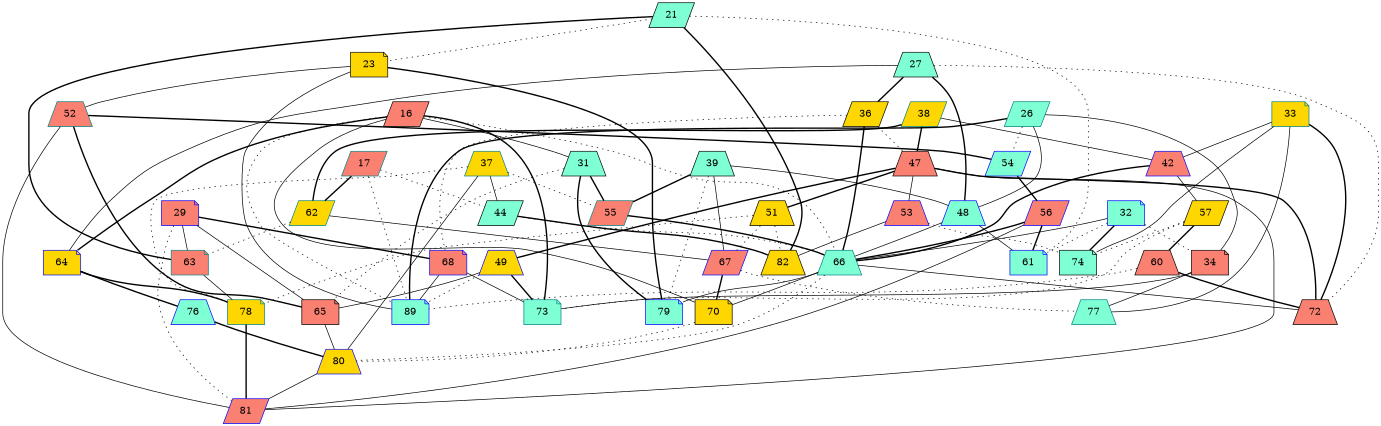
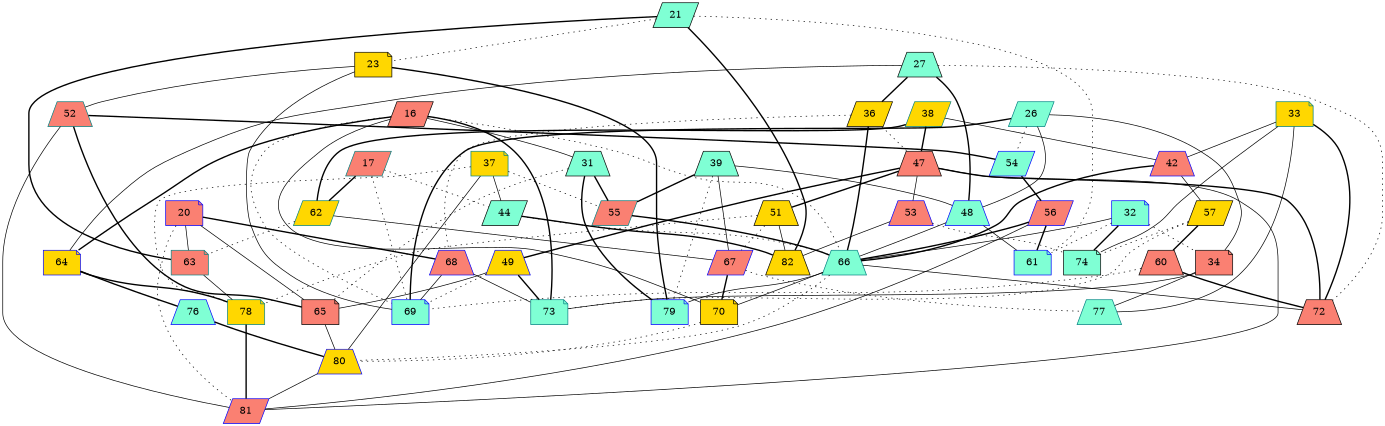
  graph {
    node [color=black fillcolor=salmon shape=trapezium style=filled]
    edge [style=solid]
    16 [shape=parallelogram super="+3+14"]
    31 [fillcolor=aquamarine]
    64 [color=blue fillcolor=gold shape=note super="+19"]
    66 [color=teal fillcolor=aquamarine super="+4+15+50+25"]
-   69 [color=blue fillcolor=aquamarine shape=note super="+41" label=89]
+   69 [color=blue fillcolor=aquamarine shape=note super="+41"]
    70 [fillcolor=gold shape=note super="+40"]
    73 [color=teal fillcolor=aquamarine shape=note super="+71"]
    65 [shape=note super="+59"]
    79 [color=blue fillcolor=aquamarine shape=note super="+11"]
    55 [color=teal shape=parallelogram]
    78 [color=teal fillcolor=gold shape=note super="+75"]
    76 [color=blue fillcolor=aquamarine]
    72 [super="+46"]
    80 [color=blue fillcolor=gold super="+35+45"]
    17 [color=teal shape=parallelogram]
    44 [fillcolor=aquamarine shape=parallelogram]
    62 [color=teal fillcolor=gold shape=parallelogram]
    82 [fillcolor=gold]
    63 [color=teal shape=note]
    67 [color=blue shape=parallelogram super="+58"]
-   20 [color=blue shape=note label=29]
-   68 [color=blue shape=note]
+   20 [color=blue shape=note]
+   68 [color=blue]
    81 [color=blue shape=parallelogram super="+6+18"]
    21 [fillcolor=aquamarine shape=parallelogram]
    23 [fillcolor=gold shape=note]
    61 [color=blue fillcolor=aquamarine shape=note]
    52 [color=teal]
    38 [color=teal fillcolor=gold shape=parallelogram super="+1"]
    42 [color=blue]
    47 [super="+9+28+30"]
    57 [fillcolor=gold shape=parallelogram super="+13"]
    74 [fillcolor=aquamarine shape=note super="+43"]
    60
    54 [color=blue fillcolor=aquamarine shape=parallelogram]
    26 [color=teal fillcolor=aquamarine shape=parallelogram]
    34 [shape=note]
    48 [color=blue fillcolor=aquamarine super="+29"]
    77 [color=teal fillcolor=aquamarine]
    56 [color=blue shape=parallelogram]
    36 [fillcolor=gold shape=parallelogram super="+8"]
    27 [fillcolor=aquamarine]
    32 [color=blue fillcolor=aquamarine shape=note]
    33 [color=teal fillcolor=gold shape=note]
    49 [color=blue fillcolor=gold]
    51 [fillcolor=gold]
    53 [color=blue]
-   37 [color=teal fillcolor=gold]
+   37 [color=teal fillcolor=gold shape=note]
    39 [fillcolor=aquamarine super="+24"]
    16 -- 31
    16 -- 64 [style=bold]
    16 -- 66 [style=dotted]
    16 -- 69 [style=dotted]
    16 -- 70 [weight=2]
    16 -- 73 [style=bold weight=2]
    31 -- 65 [style=dotted]
    31 -- 79 [style=bold]
    31 -- 55 [style=bold]
    64 -- 78 [style=bold weight=2]
    64 -- 76 [style=bold weight=2]
    66 -- 70
    66 -- 79 [weight=2]
    66 -- 72
    66 -- 80 [style=dotted weight=2]
    70 -- 80 [style=dotted weight=2]
    65 -- 80 [weight=2]
    55 -- 66 [style=bold]
    78 -- 81 [style=bold weight=3]
    76 -- 80 [style=bold weight=2]
    80 -- 81
    17 -- 69 [style=dotted]
    17 -- 44 [style=dotted]
    17 -- 62 [style=bold]
    44 -- 66 [style=dotted]
    44 -- 82 [style=bold]
    62 -- 63 [style=dotted]
    62 -- 67
    63 -- 78
    67 -- 70 [style=bold]
    67 -- 77 [style=dotted weight=2]
    20 -- 65
    20 -- 63
    20 -- 68 [style=bold]
    20 -- 81 [style=dotted]
    68 -- 69
    68 -- 73
    21 -- 82 [style=bold]
    21 -- 63 [style=bold]
    21 -- 23 [style=dotted]
    21 -- 61 [style=dotted]
    23 -- 69
    23 -- 79 [style=bold]
    23 -- 52
    52 -- 65 [style=bold]
    52 -- 81
    52 -- 54 [style=bold]
    38 -- 62 [style=bold]
    38 -- 42
    38 -- 47 [style=bold weight=2]
    42 -- 66 [style=bold]
    42 -- 57
    47 -- 72 [style=bold]
    47 -- 81 [weight=2]
    47 -- 49 [style=bold]
    47 -- 51 [style=bold]
    47 -- 53
    57 -- 73 [style=dotted]
    57 -- 74 [style=dotted weight=2]
    57 -- 60 [style=bold]
    60 -- 69 [style=dotted]
    60 -- 72 [style=bold weight=2]
    54 -- 56 [style=bold]
    26 -- 69 [style=bold]
    26 -- 54 [style=dotted]
    26 -- 34
    26 -- 48
    34 -- 73
    34 -- 77
    48 -- 66
    48 -- 61
    56 -- 66 [style=bold]
    56 -- 81
    56 -- 61 [style=bold]
    36 -- 66 [style=bold]
    36 -- 68 [style=dotted]
    36 -- 47 [style=dotted weight=2]
    27 -- 64
    27 -- 72 [style=dotted]
    27 -- 48 [style=bold]
    27 -- 36 [style=bold]
    32 -- 66
    32 -- 61 [style=dotted]
    32 -- 74 [style=bold]
    32 -- 34 [style=dotted]
    33 -- 72 [style=bold]
    33 -- 42
    33 -- 74
    33 -- 77
    49 -- 69 [style=dotted]
    49 -- 73 [style=bold]
    49 -- 65
    51 -- 78 [style=dotted]
-   51 -- 82 [style=dotted]
+   51 -- 82
    51 -- 67 [style=dotted]
    53 -- 82
    53 -- 74 [style=dotted weight=2]
    37 -- 55 [style=dotted]
    37 -- 78 [style=dotted]
    37 -- 80
    37 -- 44
    39 -- 79 [style=dotted weight=2]
    39 -- 55 [style=bold]
    39 -- 67
    39 -- 48 [weight=2]
  }
